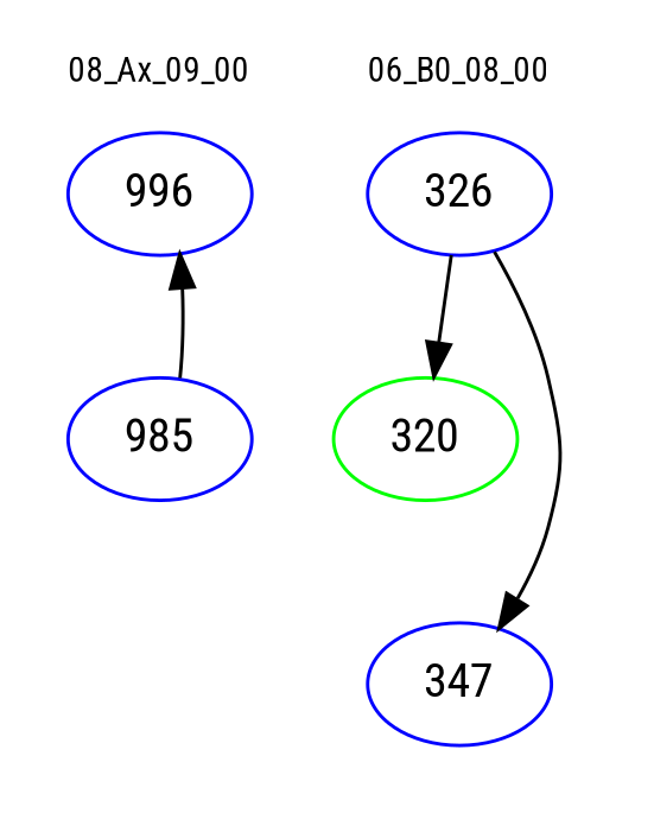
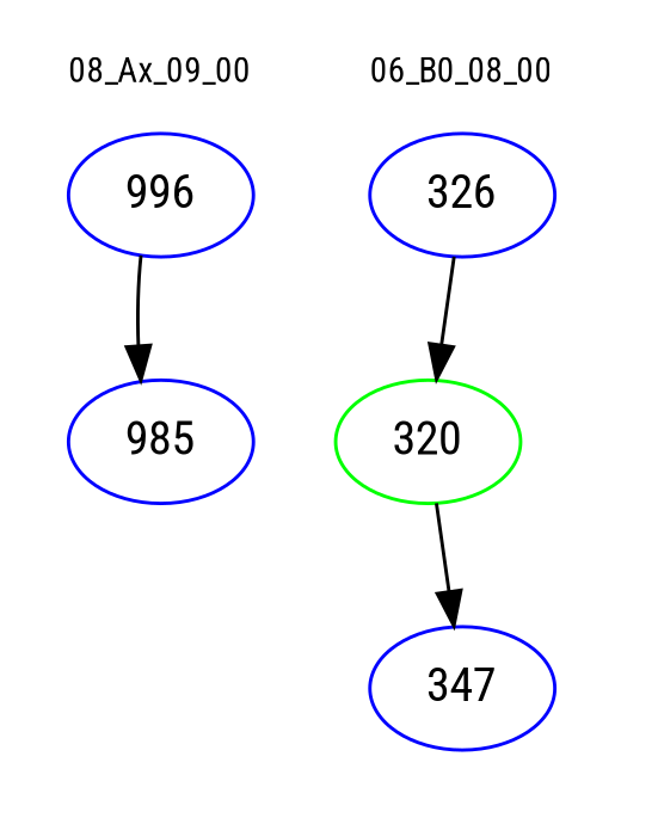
  digraph {
    fontname="Roboto Condensed"
    node [color=blue fontname="Roboto Condensed"]
    edge [color=black fontname="Roboto Condensed"]
    n1 [label=996]
    n2 [label=985]
    n3 [label=326]
    n4 [color=green label=320]
    n5 [label=347]
    subgraph cluster_1 {
      color=white
      fontsize=10
      label="08_Ax_09_00"
      n1
      n2
    }
    subgraph cluster_2 {
      color=white
      fontsize=10
      label="06_B0_08_00"
      n3
      n4
      n5
    }
-   n2 -> n1
+   n1 -> n2
    n3 -> n4
-   n3 -> n5
+   n4 -> n5
  }
